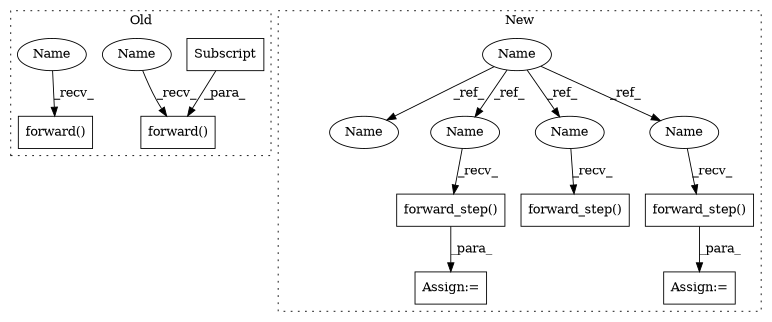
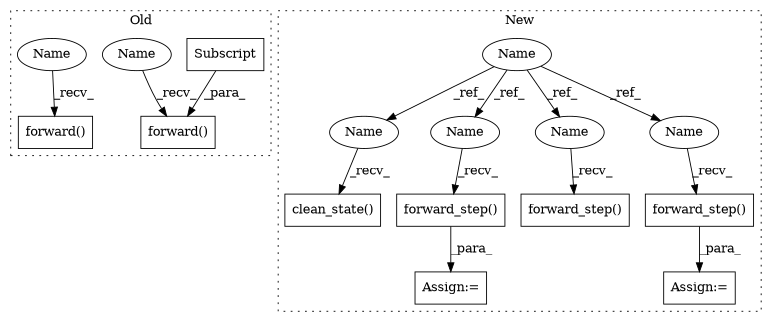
  digraph {
    node [a=87 l=7 s=19850 shape=box]
    n1 [a=75 l="16,1" label="forward()" s="19123,19144"]
    n2 [a=75 l="16,1" label="forward()" s="19207,19244"]
    n3 [a=63 l="21,0" label=Subscript s="19223,0"]
    n4 [label=Name s=19207 shape=ellipse]
    n5 [label=Name s=19123 shape=ellipse]
    n6 [a=75 l="21,1" label="forward_step()" s="20454,20480"]
    n7 [label=Name s=18653 shape=ellipse]
+   n8 [a=75 l=21 label="clean_state()"]
    n9 [a=68 l=3 label="Assign:=" s=20451]
    n10 [a=75 l="21,1" label="forward_step()" s="20330,20356"]
    n11 [a=68 l=3 label="Assign:=" s=20327]
    n12 [a=75 l="21,1" label="forward_step()" s="20206,20232"]
    n13 [label=Name shape=ellipse]
    n14 [label=Name s=20454 shape=ellipse]
    n15 [label=Name s=20206 shape=ellipse]
    n16 [label=Name s=20330 shape=ellipse]
    subgraph cluster_1 {
      label=Old
      style=dotted
      n1
      n2
      n3
      n4
      n5
    }
    subgraph cluster_2 {
      label=New
      style=dotted
      n6
      n7
+     n8
      n9
      n10
      n11
      n12
      n13
      n14
      n15
      n16
    }
    n3 -> n2 [label=_para_]
    n4 -> n2 [label=_recv_]
    n5 -> n1 [label=_recv_]
    n6 -> n9 [label=_para_]
    n7 -> n13 [label=_ref_]
    n7 -> n14 [label=_ref_]
    n7 -> n15 [label=_ref_]
    n7 -> n16 [label=_ref_]
    n10 -> n11 [label=_para_]
+   n13 -> n8 [label=_recv_]
    n14 -> n6 [label=_recv_]
    n15 -> n12 [label=_recv_]
    n16 -> n10 [label=_recv_]
  }
